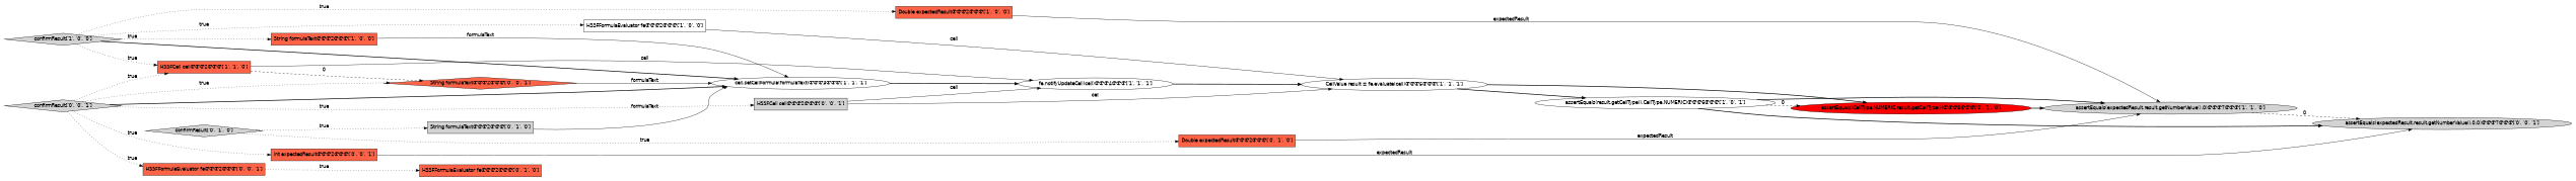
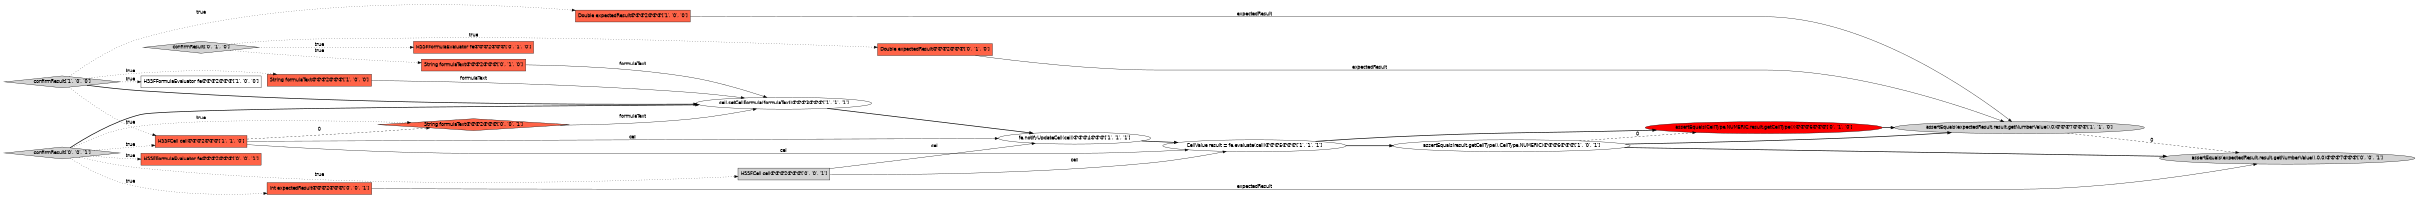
  digraph {
    fontname="DejaVu Sans"
    rankdir=LR
    node [fillcolor=tomato fontname="DejaVu Sans" shape=box style=filled]
    edge [fontname="DejaVu Sans" style=dotted]
-   n1 [fillcolor=lightgray label="String formulaText@@@2@@@['0', '1', '0']"]
+   n1 [label="String formulaText@@@2@@@['0', '1', '0']"]
    n2 [fillcolor=white label="cell.setCellFormula(formulaText)@@@3@@@['1', '1', '1']" shape=ellipse]
    n3 [fillcolor=white label="fe.notifyUpdateCell(cell)@@@4@@@['1', '1', '1']" shape=ellipse]
    n4 [fillcolor=lightgray label="confirmResult['0', '1', '0']" shape=diamond]
    n5 [label="HSSFFormulaEvaluator fe@@@2@@@['0', '1', '0']"]
    n6 [label="Double expectedResult@@@2@@@['0', '1', '0']"]
    n7 [fillcolor=lightgray label="assertEquals(expectedResult,result.getNumberValue(),0)@@@7@@@['1', '1', '0']" shape=ellipse]
    n8 [label="HSSFCell cell@@@2@@@['1', '1', '0']"]
    n9 [fillcolor=white label="CellValue result = fe.evaluate(cell)@@@5@@@['1', '1', '1']" shape=ellipse]
    n10 [label="String formulaText@@@2@@@['0', '0', '1']" shape=diamond]
    n11 [label="String formulaText@@@2@@@['1', '0', '0']"]
    n12 [label="int expectedResult@@@2@@@['0', '0', '1']"]
    n13 [fillcolor=lightgray label="assertEquals(expectedResult,result.getNumberValue(),0.0)@@@7@@@['0', '0', '1']" shape=ellipse]
    n14 [fillcolor=red label="assertEquals(CellType.NUMERIC,result.getCellType())@@@6@@@['0', '1', '0']" shape=ellipse]
    n15 [fillcolor=white label="assertEquals(result.getCellType(),CellType.NUMERIC)@@@6@@@['1', '0', '1']" shape=ellipse]
    n16 [label="HSSFFormulaEvaluator fe@@@2@@@['0', '0', '1']"]
    n17 [fillcolor=lightgray label="confirmResult['0', '0', '1']" shape=diamond]
    n18 [fillcolor=lightgray label="HSSFCell cell@@@2@@@['0', '0', '1']"]
    n19 [fillcolor=lightgray label="confirmResult['1', '0', '0']" shape=diamond]
    n20 [fillcolor=white label="HSSFFormulaEvaluator fe@@@2@@@['1', '0', '0']"]
    n21 [label="Double expectedResult@@@2@@@['1', '0', '0']"]
    n1 -> n2 [label=formulaText style=solid]
    n2 -> n3 [style=bold]
    n3 -> n9 [style=bold]
    n4 -> n1 [label=true]
-   n16 -> n5 [label=true]
+   n4 -> n5 [label=true]
    n4 -> n6 [label=true]
    n6 -> n7 [label=expectedResult style=solid]
    n7 -> n13 [label=0 style=dashed]
    n8 -> n3 [label=cell style=solid]
-   n20 -> n9 [label=cell style=solid]
+   n8 -> n9 [label=cell style=solid]
    n8 -> n10 [label=0 style=dashed]
    n9 -> n14 [style=bold]
    n9 -> n15 [style=bold]
    n10 -> n2 [label=formulaText style=solid]
    n11 -> n2 [label=formulaText style=solid]
    n12 -> n13 [label=expectedResult style=solid]
    n14 -> n7 [style=bold]
    n15 -> n7 [style=bold]
    n15 -> n13 [style=bold]
    n15 -> n14 [label=0 style=dashed]
    n17 -> n2 [style=bold]
    n17 -> n8 [label=true]
    n17 -> n10 [label=true]
    n17 -> n12 [label=true]
    n17 -> n16 [label=true]
    n17 -> n18 [label=true]
    n18 -> n3 [label=cell style=solid]
    n18 -> n9 [label=cell style=solid]
    n19 -> n2 [style=bold]
    n19 -> n8 [label=true]
    n19 -> n11 [label=true]
    n19 -> n20 [label=true]
    n19 -> n21 [label=true]
    n21 -> n7 [label=expectedResult style=solid]
  }
